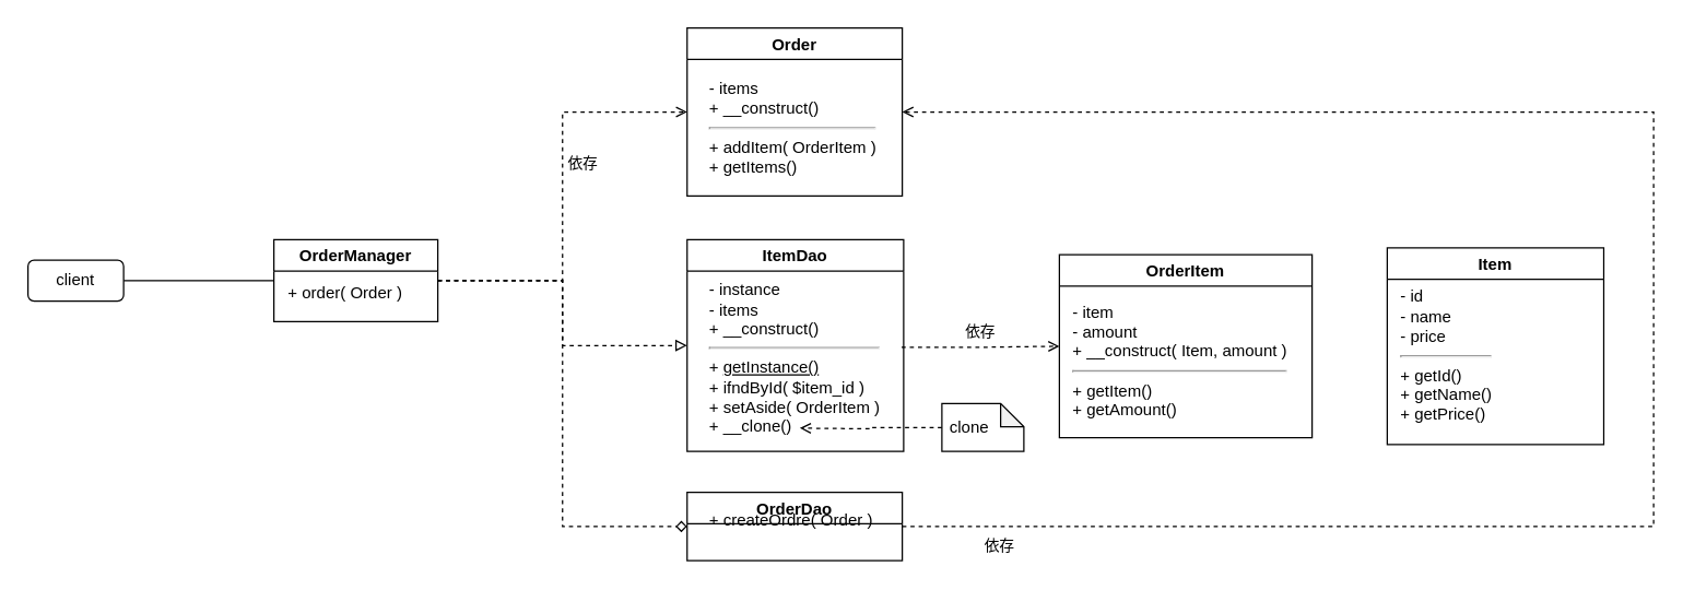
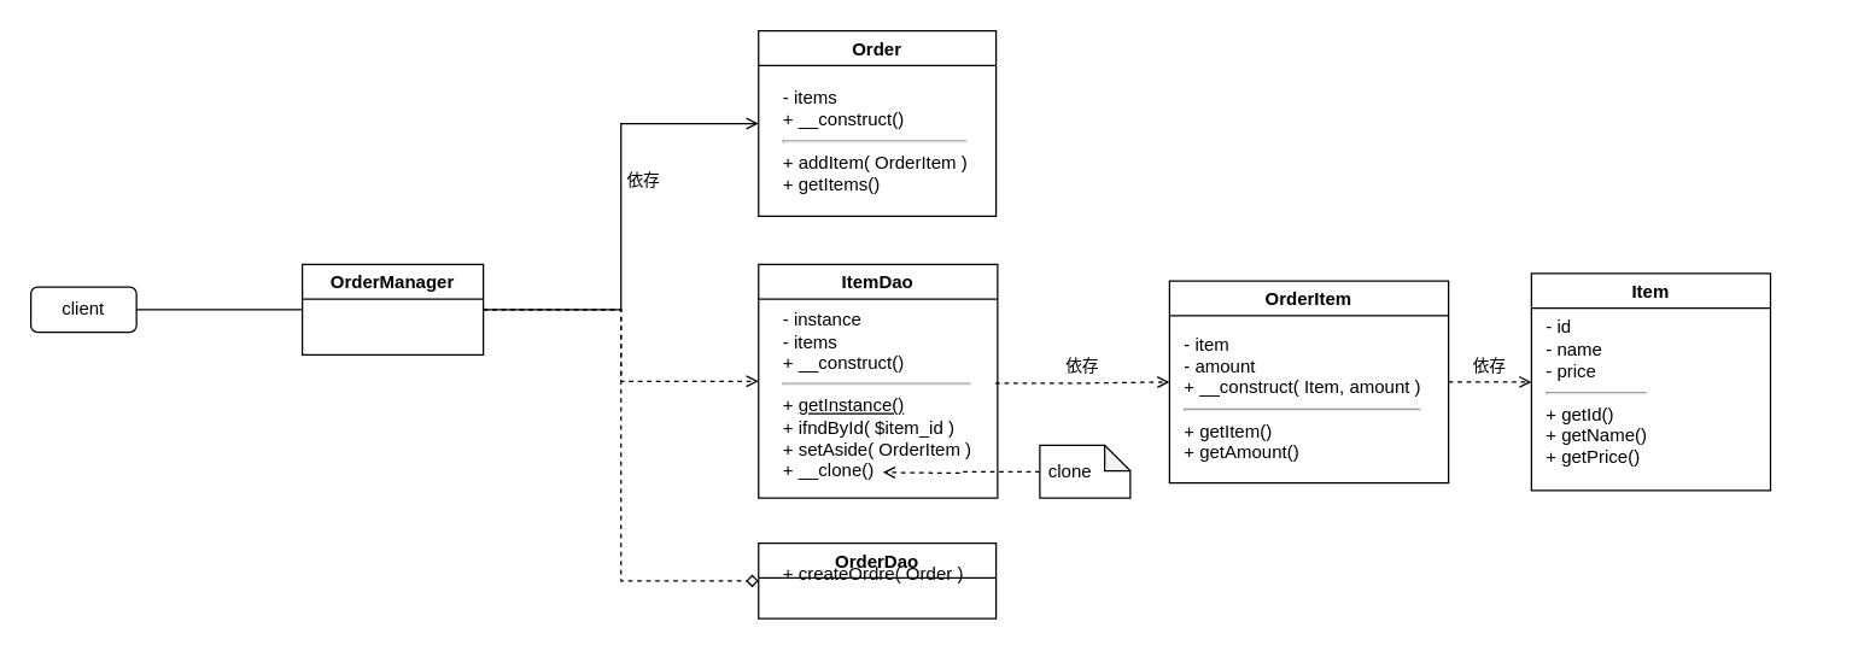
  <mxCell id="0" />
  <mxCell id="1" parent="0" />
  <mxCell id="2" style="edgeStyle=orthogonalEdgeStyle;rounded=0;orthogonalLoop=1;jettySize=auto;html=1;entryX=0;entryY=0.5;entryDx=0;entryDy=0;endArrow=none;" edge="1" parent="1" source="3" target="8"><mxGeometry relative="1" as="geometry" /></mxCell>
  <mxCell id="3" value="client" style="whiteSpace=wrap;html=1;rounded=1;" vertex="1" parent="1"><mxGeometry x="20" y="190" width="70" height="30" as="geometry" /></mxCell>
- <mxCell id="4" style="edgeStyle=orthogonalEdgeStyle;rounded=0;orthogonalLoop=1;jettySize=auto;html=1;entryX=0;entryY=0.5;entryDx=0;entryDy=0;endArrow=open;endFill=0;dashed=1;" edge="1" parent="1" source="8" target="10"><mxGeometry relative="1" as="geometry"><mxPoint x="390" y="90" as="targetPoint" /></mxGeometry></mxCell>
+ <mxCell id="4" style="edgeStyle=orthogonalEdgeStyle;rounded=0;orthogonalLoop=1;jettySize=auto;html=1;entryX=0;entryY=0.5;entryDx=0;entryDy=0;endArrow=open;endFill=0;dashed=0;" edge="1" parent="1" source="8" target="10"><mxGeometry relative="1" as="geometry"><mxPoint x="390" y="90" as="targetPoint" /></mxGeometry></mxCell>
  <mxCell id="5" value="依存" style="edgeLabel;html=1;align=center;verticalAlign=middle;resizable=0;points=[];" vertex="1" connectable="0" parent="4"><mxGeometry x="0.161" relative="1" as="geometry"><mxPoint x="14" as="offset" /></mxGeometry></mxCell>
- <mxCell id="6" style="edgeStyle=orthogonalEdgeStyle;rounded=0;orthogonalLoop=1;jettySize=auto;html=1;entryX=0;entryY=0.5;entryDx=0;entryDy=0;dashed=1;endArrow=block;endFill=0;" edge="1" parent="1" source="8" target="12"><mxGeometry relative="1" as="geometry" /></mxCell>
+ <mxCell id="6" style="edgeStyle=orthogonalEdgeStyle;rounded=0;orthogonalLoop=1;jettySize=auto;html=1;entryX=0;entryY=0.5;entryDx=0;entryDy=0;dashed=1;endArrow=open;endFill=0;" edge="1" parent="1" source="8" target="12"><mxGeometry relative="1" as="geometry" /></mxCell>
  <mxCell id="7" style="edgeStyle=orthogonalEdgeStyle;rounded=0;orthogonalLoop=1;jettySize=auto;html=1;entryX=0;entryY=0.5;entryDx=0;entryDy=0;dashed=1;endArrow=diamond;endFill=0;" edge="1" parent="1" source="8" target="16"><mxGeometry relative="1" as="geometry" /></mxCell>
  <mxCell id="8" value="OrderManager" style="swimlane;" vertex="1" parent="1"><mxGeometry x="200" y="175" width="120" height="60" as="geometry" /></mxCell>
- <mxCell id="9" value="+ order( Order )" style="text;html=1;align=center;verticalAlign=middle;resizable=0;points=[];autosize=1;strokeColor=none;" vertex="1" parent="1"><mxGeometry x="202" y="204" width="100" height="20" as="geometry" /></mxCell>
  <mxCell id="10" value="Order" style="swimlane;" vertex="1" parent="1"><mxGeometry x="502.5" y="20" width="157.5" height="123" as="geometry" /></mxCell>
  <mxCell id="11" value="- items&lt;br&gt;+ __construct()&lt;br&gt;&lt;hr id=&quot;null&quot;&gt;+ addItem( OrderItem )&lt;br&gt;+ getItems()" style="text;html=1;align=left;verticalAlign=middle;resizable=0;points=[];autosize=1;strokeColor=none;spacingLeft=6;" vertex="1" parent="10"><mxGeometry x="8.5" y="33" width="140" height="80" as="geometry" /></mxCell>
  <mxCell id="12" value="ItemDao" style="swimlane;" vertex="1" parent="1"><mxGeometry x="502.5" y="175" width="158.5" height="155" as="geometry" /></mxCell>
  <mxCell id="13" value="- instance&lt;br&gt;- items&lt;br&gt;+ __construct()&lt;br&gt;&lt;hr id=&quot;null&quot;&gt;+ &lt;u&gt;getInstance()&lt;/u&gt;&lt;br&gt;+ ifndById( $item_id )&lt;br&gt;+ setAside( OrderItem )&lt;br&gt;+ __clone()" style="text;html=1;align=left;verticalAlign=middle;resizable=0;points=[];autosize=1;strokeColor=none;spacingLeft=6;" vertex="1" parent="12"><mxGeometry x="8.5" y="27" width="150" height="120" as="geometry" /></mxCell>
- <mxCell id="14" style="edgeStyle=orthogonalEdgeStyle;rounded=0;orthogonalLoop=1;jettySize=auto;html=1;dashed=1;endArrow=open;endFill=0;entryX=1;entryY=0.5;entryDx=0;entryDy=0;exitX=1;exitY=0.5;exitDx=0;exitDy=0;" edge="1" parent="1" source="16" target="10"><mxGeometry relative="1" as="geometry"><mxPoint x="1190" y="150" as="targetPoint" /><Array as="points"><mxPoint x="1210" y="385" /><mxPoint x="1210" y="82" /></Array></mxGeometry></mxCell>
- <mxCell id="15" value="依存" style="edgeLabel;html=1;align=center;verticalAlign=middle;resizable=0;points=[];" vertex="1" connectable="0" parent="14"><mxGeometry x="-0.9" relative="1" as="geometry"><mxPoint y="13" as="offset" /></mxGeometry></mxCell>
  <mxCell id="16" value="OrderDao" style="swimlane;" vertex="1" parent="1"><mxGeometry x="502.5" y="360" width="157.5" height="50" as="geometry" /></mxCell>
  <mxCell id="17" value="+ createOrdre( Order )" style="text;html=1;align=left;verticalAlign=middle;resizable=0;points=[];autosize=1;strokeColor=none;spacingLeft=6;" vertex="1" parent="16"><mxGeometry x="8.5" y="11" width="140" height="20" as="geometry" /></mxCell>
  <mxCell id="18" style="edgeStyle=orthogonalEdgeStyle;rounded=0;orthogonalLoop=1;jettySize=auto;html=1;dashed=1;endArrow=open;endFill=0;" edge="1" parent="1" source="19"><mxGeometry relative="1" as="geometry"><mxPoint x="585" y="313" as="targetPoint" /></mxGeometry></mxCell>
  <mxCell id="19" value="clone" style="shape=note;whiteSpace=wrap;html=1;backgroundOutline=1;darkOpacity=0.05;align=left;size=17;spacingLeft=4;" vertex="1" parent="1"><mxGeometry x="689" y="295" width="60" height="35" as="geometry" /></mxCell>
  <mxCell id="20" value="OrderItem" style="swimlane;" vertex="1" parent="1"><mxGeometry x="775" y="186" width="185" height="134" as="geometry" /></mxCell>
  <mxCell id="21" value="- item&lt;br&gt;- amount&lt;br&gt;+ __construct( Item, amount )&lt;br&gt;&lt;hr id=&quot;null&quot;&gt;+ getItem()&lt;br&gt;+ getAmount()" style="text;html=1;strokeColor=none;fillColor=none;align=left;verticalAlign=middle;whiteSpace=wrap;rounded=0;" vertex="1" parent="20"><mxGeometry x="7.5" y="28" width="170" height="100" as="geometry" /></mxCell>
  <mxCell id="22" style="edgeStyle=orthogonalEdgeStyle;rounded=0;orthogonalLoop=1;jettySize=auto;html=1;dashed=1;endArrow=open;endFill=0;entryX=0;entryY=0.5;entryDx=0;entryDy=0;exitX=0.99;exitY=0.432;exitDx=0;exitDy=0;exitPerimeter=0;" edge="1" parent="1" source="13" target="20"><mxGeometry relative="1" as="geometry"><mxPoint x="745" y="254.5" as="targetPoint" /><mxPoint x="660" y="200" as="sourcePoint" /></mxGeometry></mxCell>
  <mxCell id="23" value="依存" style="edgeLabel;html=1;align=center;verticalAlign=middle;resizable=0;points=[];" vertex="1" connectable="0" parent="22"><mxGeometry x="-0.363" y="2" relative="1" as="geometry"><mxPoint x="20" y="-10" as="offset" /></mxGeometry></mxCell>
+ <mxCell id="24" style="edgeStyle=orthogonalEdgeStyle;rounded=0;orthogonalLoop=1;jettySize=auto;html=1;dashed=1;endArrow=open;endFill=0;exitX=1;exitY=0.5;exitDx=0;exitDy=0;entryX=0;entryY=0.5;entryDx=0;entryDy=0;" edge="1" parent="1" source="20" target="26"><mxGeometry relative="1" as="geometry"><mxPoint x="1179" y="262" as="targetPoint" /><mxPoint x="1000" y="262" as="sourcePoint" /></mxGeometry></mxCell>
+ <mxCell id="25" value="依存" style="edgeLabel;html=1;align=center;verticalAlign=middle;resizable=0;points=[];" vertex="1" connectable="0" parent="24"><mxGeometry x="-0.363" y="2" relative="1" as="geometry"><mxPoint x="8" y="-10" as="offset" /></mxGeometry></mxCell>
  <mxCell id="26" value="Item" style="swimlane;" vertex="1" parent="1"><mxGeometry x="1015" y="181" width="158.5" height="144" as="geometry" /></mxCell>
  <mxCell id="27" value="- id&lt;br&gt;- name&lt;br&gt;- price&lt;br&gt;&lt;hr id=&quot;null&quot;&gt;+ getId()&lt;br&gt;+ getName()&lt;br&gt;+ getPrice()" style="text;html=1;align=left;verticalAlign=middle;resizable=0;points=[];autosize=1;strokeColor=none;spacingLeft=6;" vertex="1" parent="26"><mxGeometry x="2" y="29" width="90" height="100" as="geometry" /></mxCell>
